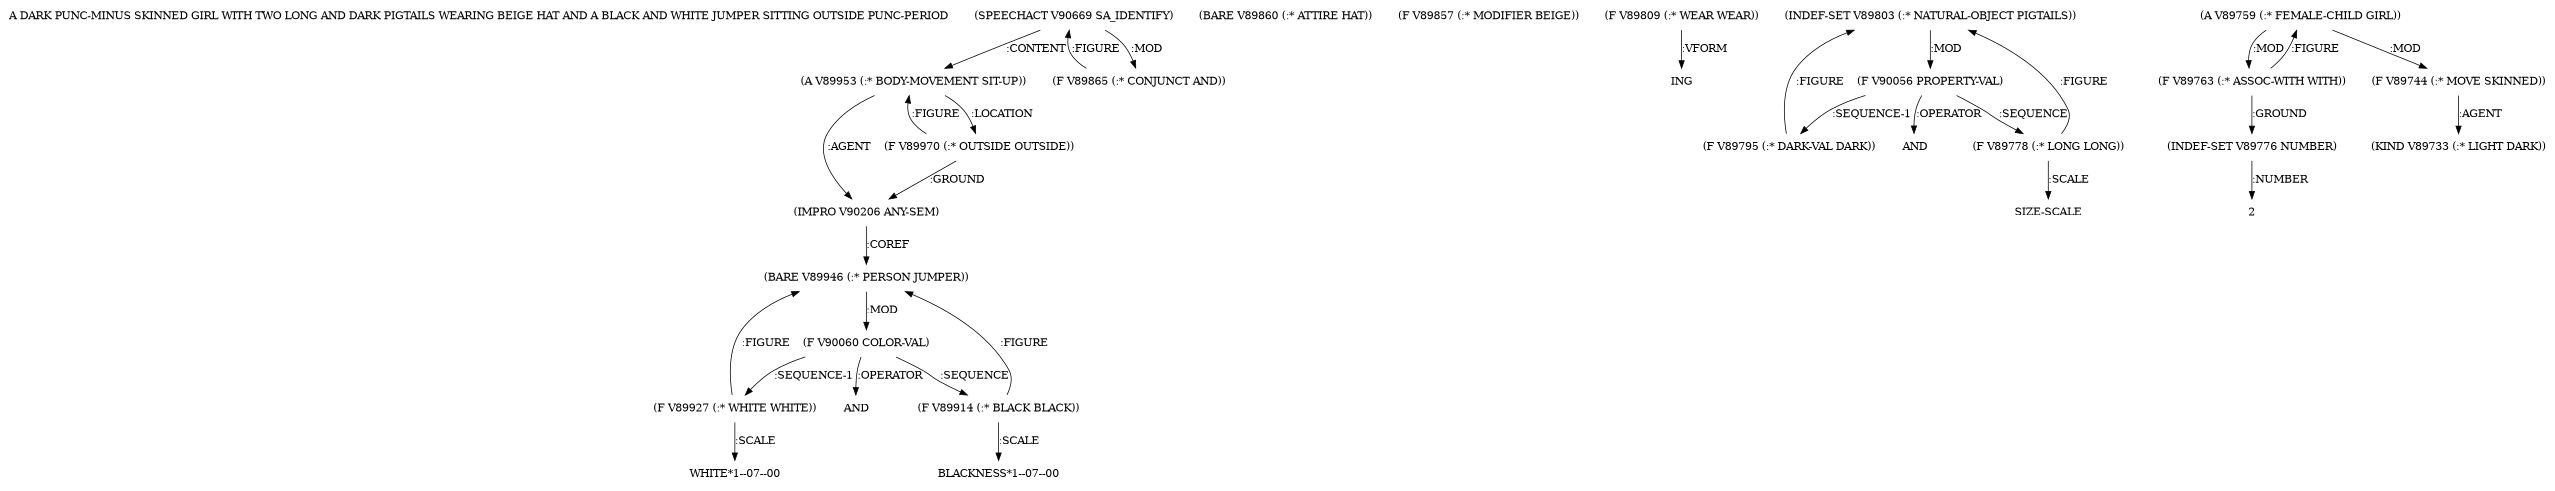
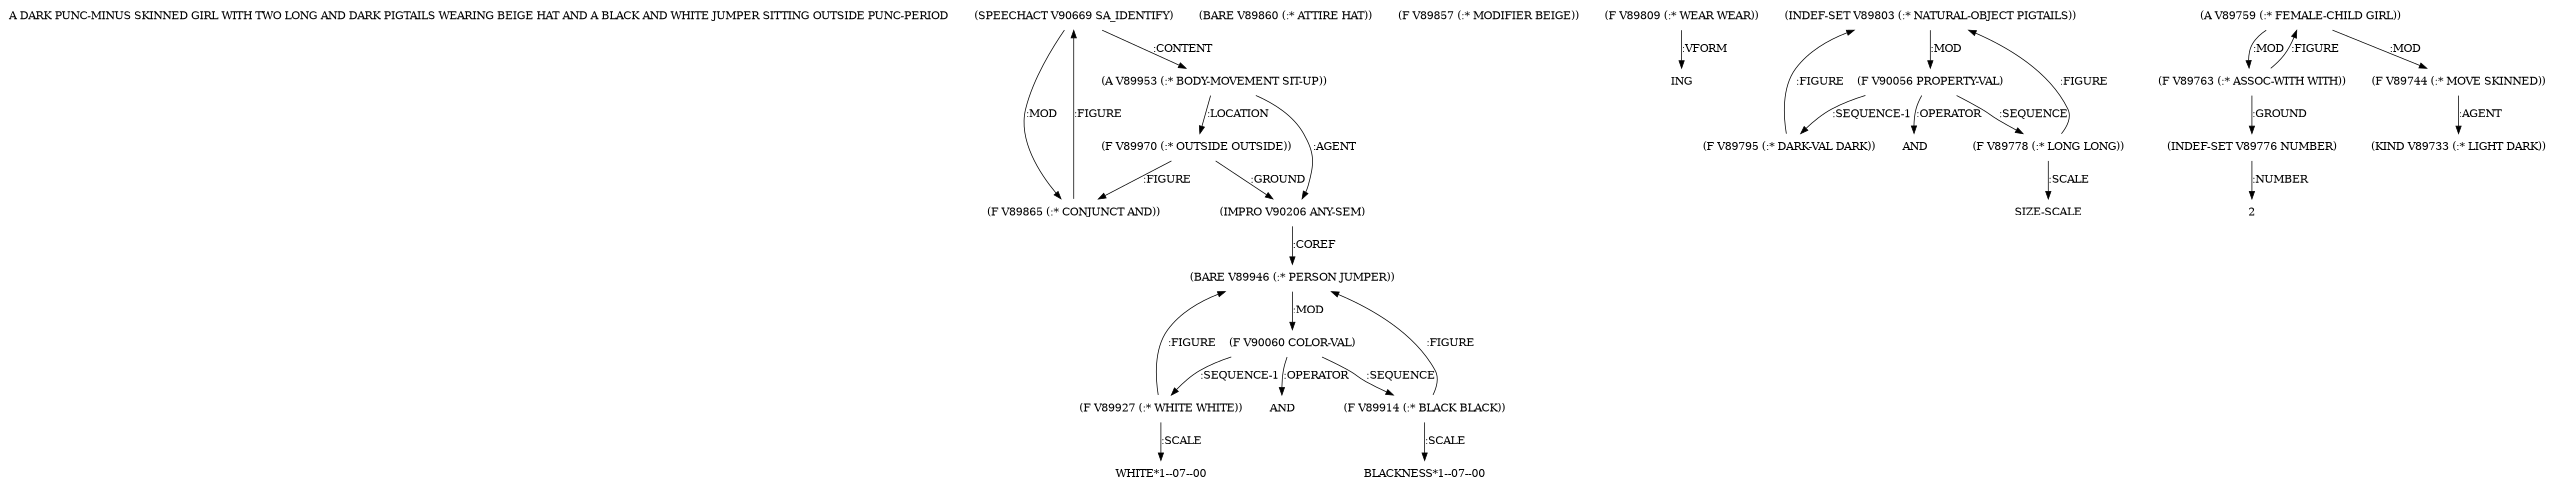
  digraph {
    node [shape=none]
    "A DARK PUNC-MINUS SKINNED GIRL WITH TWO LONG AND DARK PIGTAILS WEARING BEIGE HAT AND A BLACK AND WHITE JUMPER SITTING OUTSIDE PUNC-PERIOD"
    n2 [label="(SPEECHACT V90669 SA_IDENTIFY)"]
    n3 [label="(A V89953 (:* BODY-MOVEMENT SIT-UP))"]
    n4 [label="(F V89865 (:* CONJUNCT AND))"]
    n5 [label="(F V89970 (:* OUTSIDE OUTSIDE))"]
    n6 [label="(IMPRO V90206 ANY-SEM)"]
    n7 [label="(BARE V89946 (:* PERSON JUMPER))"]
    n8 [label="(F V90060 COLOR-VAL)"]
    n9 [label="(F V89914 (:* BLACK BLACK))"]
    n10 [label="(F V89927 (:* WHITE WHITE))"]
    n11 [label=AND]
    n12 [label="BLACKNESS*1--07--00"]
    n13 [label="WHITE*1--07--00"]
    n14 [label="(BARE V89860 (:* ATTIRE HAT))"]
    n15 [label="(F V89857 (:* MODIFIER BEIGE))"]
    n16 [label="(F V89809 (:* WEAR WEAR))"]
    n17 [label=ING]
    n18 [label="(INDEF-SET V89803 (:* NATURAL-OBJECT PIGTAILS))"]
    n19 [label="(F V90056 PROPERTY-VAL)"]
    n20 [label="(F V89778 (:* LONG LONG))"]
    n21 [label="(F V89795 (:* DARK-VAL DARK))"]
    n22 [label=AND]
    n23 [label="SIZE-SCALE"]
    n24 [label="(A V89759 (:* FEMALE-CHILD GIRL))"]
    n25 [label="(F V89763 (:* ASSOC-WITH WITH))"]
    n26 [label="(F V89744 (:* MOVE SKINNED))"]
    n27 [label="(INDEF-SET V89776 NUMBER)"]
    n28 [label="(KIND V89733 (:* LIGHT DARK))"]
    n29 [label=2]
    n2 -> n3 [label=":CONTENT"]
    n2 -> n4 [label=":MOD"]
    n3 -> n5 [label=":LOCATION"]
    n3 -> n6 [label=":AGENT"]
    n4 -> n2 [label=":FIGURE"]
-   n5 -> n3 [label=":FIGURE"]
+   n5 -> n4 [label=":FIGURE"]
    n5 -> n6 [label=":GROUND"]
    n6 -> n7 [label=":COREF"]
    n7 -> n8 [label=":MOD"]
    n8 -> n9 [label=":SEQUENCE"]
    n8 -> n10 [label=":SEQUENCE-1"]
    n8 -> n11 [label=":OPERATOR"]
    n9 -> n7 [label=":FIGURE"]
    n9 -> n12 [label=":SCALE"]
    n10 -> n7 [label=":FIGURE"]
    n10 -> n13 [label=":SCALE"]
    n16 -> n17 [label=":VFORM"]
    n18 -> n19 [label=":MOD"]
    n19 -> n20 [label=":SEQUENCE"]
    n19 -> n21 [label=":SEQUENCE-1"]
    n19 -> n22 [label=":OPERATOR"]
    n20 -> n18 [label=":FIGURE"]
    n20 -> n23 [label=":SCALE"]
    n21 -> n18 [label=":FIGURE"]
    n24 -> n25 [label=":MOD"]
    n24 -> n26 [label=":MOD"]
    n25 -> n24 [label=":FIGURE"]
    n25 -> n27 [label=":GROUND"]
    n26 -> n28 [label=":AGENT"]
    n27 -> n29 [label=":NUMBER"]
  }
